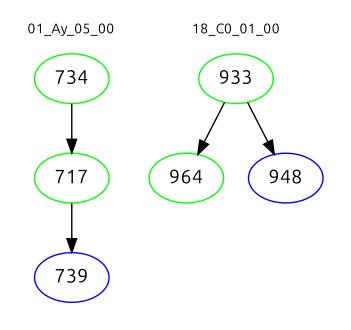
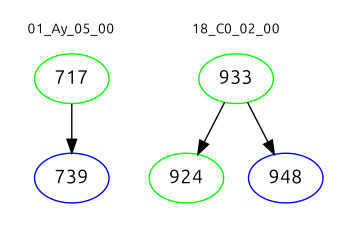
  digraph {
    fontname=Ubuntu
    node [color=green fontname=Ubuntu]
    edge [color=black fontname=Ubuntu]
-   n1 [label=734]
    n2 [label=717]
    n3 [color=blue label=739]
    n4 [label=933]
-   n5 [label=964]
+   n5 [label=924]
    n6 [color=blue label=948]
    subgraph cluster_1 {
      color=white
      fontsize=10
      label="01_Ay_05_00"
-     n1
      n2
      n3
    }
    subgraph cluster_2 {
      color=white
      fontsize=10
-     label="18_C0_01_00"
+     label="18_C0_02_00"
      n4
      n5
      n6
    }
-   n1 -> n2
    n2 -> n3
    n4 -> n5
    n4 -> n6
  }
